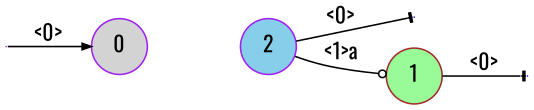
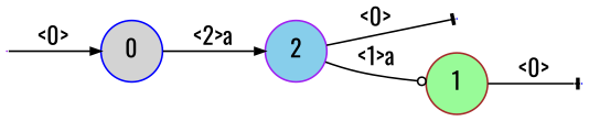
  digraph {
    fontname=Oswald
    rankdir=LR
    vcsn_context="letterset<char_letters(a)>, log"
    node [color=blue fillcolor=plum fontname=Oswald shape=point style=filled]
    edge [arrowhead=normal arrowsize=.6 fontname=Oswald]
    I0 [color=purple width=0]
    F1 [fillcolor=lightgrey width=0]
    F2 [width=0]
-   0 [color=purple fillcolor=lightgrey shape=circle style="rounded,filled" width=0.5]
+   0 [fillcolor=lightgrey shape=circle style="rounded,filled" width=0.5]
    1 [color=brown fillcolor=palegreen shape=circle style="rounded,filled" width=0.5]
    2 [color=purple fillcolor=skyblue shape=circle style="rounded,filled" width=0.5]
    subgraph sub_1 {
      I0
      F1
      F2
    }
    subgraph sub_2 {
      0
      1
      2
    }
    I0 -> 0 [label="<0>"]
+   0 -> 2 [label="<2>a"]
    1 -> F1 [arrowhead=tee label="<0>"]
    2 -> F2 [arrowhead=tee label="<0>"]
    2 -> 1 [arrowhead=odot label="<1>a"]
  }
